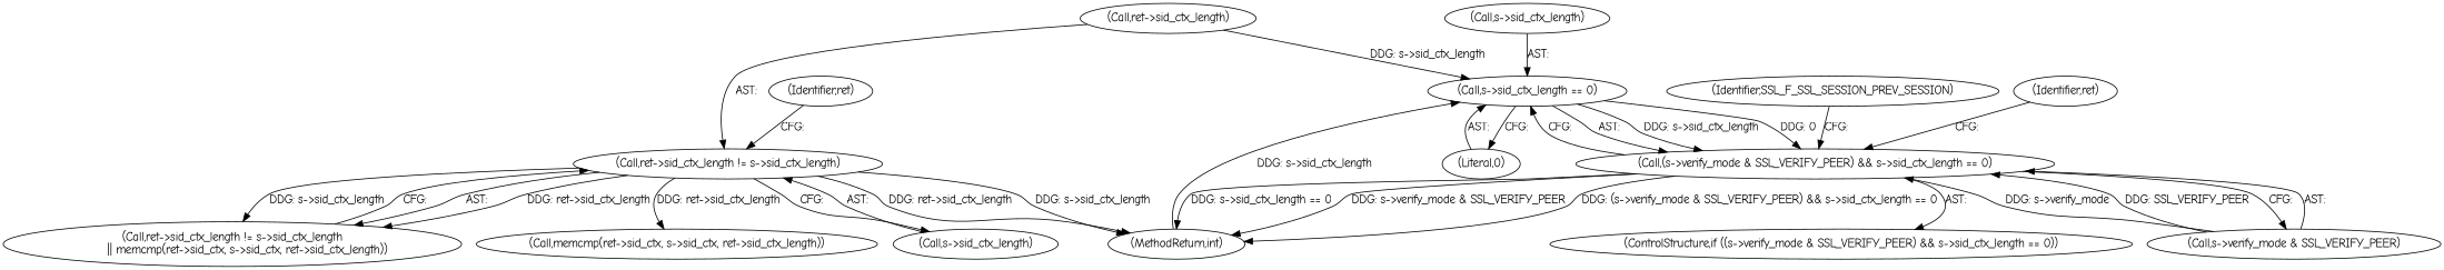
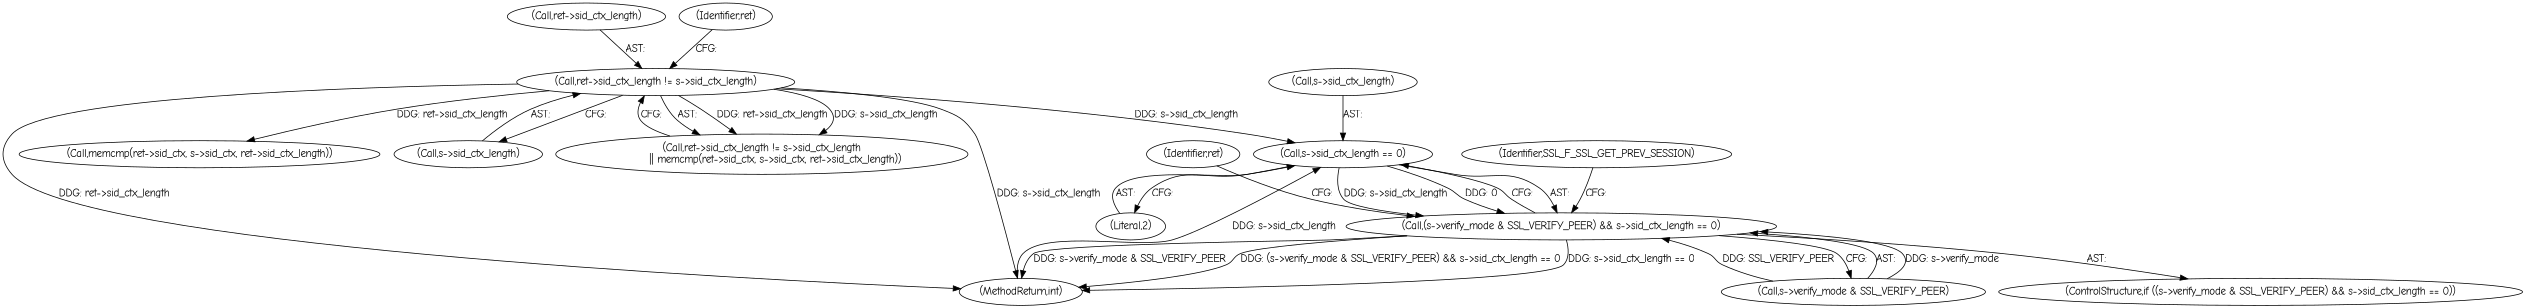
  digraph {
    fontname="Comic Neue"
    node [fontname="Comic Neue"]
    edge [fontname="Comic Neue"]
    n1 [label="(Call,s->sid_ctx_length == 0)"]
    n2 [label="(Call,(s->verify_mode & SSL_VERIFY_PEER) && s->sid_ctx_length == 0)"]
-   n3 [label="(Literal,0)"]
+   n3 [label="(Literal,2)"]
    n4 [label="(MethodReturn,int)"]
    n5 [label="(ControlStructure,if ((s->verify_mode & SSL_VERIFY_PEER) && s->sid_ctx_length == 0))"]
    n6 [label="(Call,s->verify_mode & SSL_VERIFY_PEER)"]
    n7 [label="(Call,ret->sid_ctx_length != s->sid_ctx_length)"]
    n8 [label="(Call,memcmp(ret->sid_ctx, s->sid_ctx, ret->sid_ctx_length))"]
    n9 [label="(Call,s->sid_ctx_length)"]
    n10 [label="(Call,ret->sid_ctx_length != s->sid_ctx_length\n        || memcmp(ret->sid_ctx, s->sid_ctx, ret->sid_ctx_length))"]
-   n11 [label="(Identifier,SSL_F_SSL_SESSION_PREV_SESSION)"]
+   n11 [label="(Identifier,SSL_F_SSL_GET_PREV_SESSION)"]
    n12 [label="(Call,s->sid_ctx_length)"]
    n13 [label="(Call,ret->sid_ctx_length)"]
    n14 [label="(Identifier,ret)"]
    n15 [label="(Identifier,ret)"]
    n1 -> n2 [label="AST: "]
    n1 -> n2 [label="DDG: s->sid_ctx_length"]
    n1 -> n2 [label="DDG: 0"]
    n1 -> n3 [label="CFG: "]
    n2 -> n1 [label="CFG: "]
    n2 -> n4 [label="DDG: s->sid_ctx_length == 0"]
    n2 -> n4 [label="DDG: s->verify_mode & SSL_VERIFY_PEER"]
    n2 -> n4 [label="DDG: (s->verify_mode & SSL_VERIFY_PEER) && s->sid_ctx_length == 0"]
    n2 -> n5 [label="AST: "]
    n2 -> n6 [label="CFG: "]
    n3 -> n1 [label="AST: "]
    n4 -> n1 [label="DDG: s->sid_ctx_length"]
    n6 -> n2 [label="AST: "]
    n6 -> n2 [label="DDG: s->verify_mode"]
    n6 -> n2 [label="DDG: SSL_VERIFY_PEER"]
-   n13 -> n1 [label="DDG: s->sid_ctx_length"]
+   n7 -> n1 [label="DDG: s->sid_ctx_length"]
    n7 -> n4 [label="DDG: s->sid_ctx_length"]
    n7 -> n4 [label="DDG: ret->sid_ctx_length"]
    n7 -> n8 [label="DDG: ret->sid_ctx_length"]
    n7 -> n9 [label="CFG: "]
    n7 -> n10 [label="AST: "]
    n7 -> n10 [label="DDG: ret->sid_ctx_length"]
    n7 -> n10 [label="DDG: s->sid_ctx_length"]
    n9 -> n7 [label="AST: "]
    n10 -> n7 [label="CFG: "]
    n11 -> n2 [label="CFG: "]
    n12 -> n1 [label="AST: "]
    n13 -> n7 [label="AST: "]
    n14 -> n7 [label="CFG: "]
    n15 -> n2 [label="CFG: "]
  }
